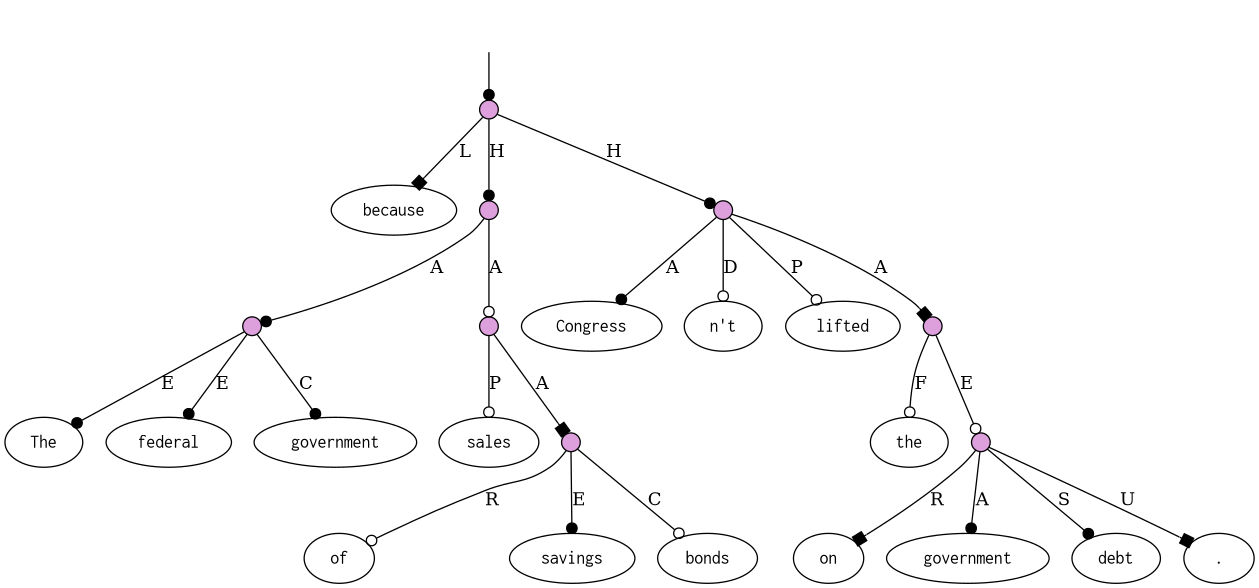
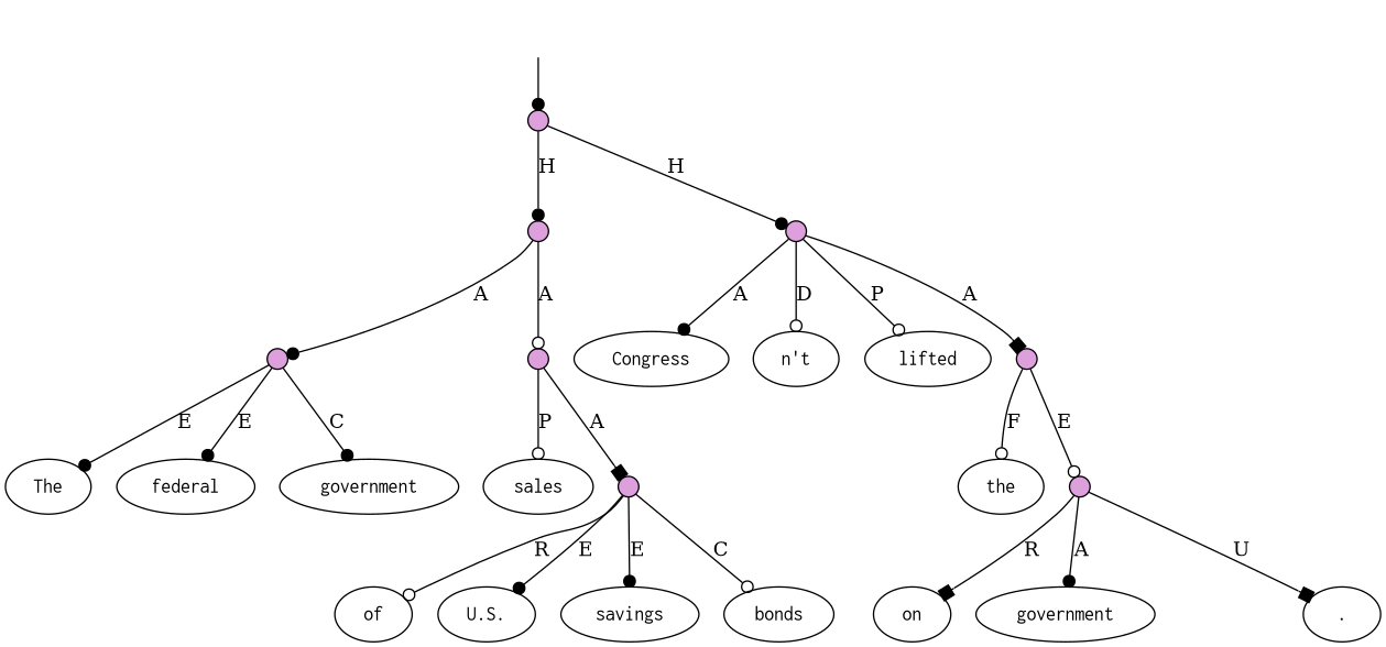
  digraph {
    edge [arrowhead=dot]
    top [style=invis]
    22 [fillcolor=plum shape=point style=filled width=0.2]
-   n3 [label=<<table align="center" border="0" cellspacing="0"><tr><td colspan="2"><font face="Courier">because</font></td></tr></table>>]
    21 [fillcolor=plum shape=point style=filled width=0.2]
    25 [fillcolor=plum shape=point style=filled width=0.2]
    20 [fillcolor=plum shape=point style=filled width=0.2]
    23 [fillcolor=plum shape=point style=filled width=0.2]
    n8 [label=<<table align="center" border="0" cellspacing="0"><tr><td colspan="2"><font face="Courier">Congress</font></td></tr></table>>]
    n9 [label=<<table align="center" border="0" cellspacing="0"><tr><td colspan="2"><font face="Courier">n&#x27;t</font></td></tr></table>>]
    n10 [label=<<table align="center" border="0" cellspacing="0"><tr><td colspan="2"><font face="Courier">lifted</font></td></tr></table>>]
    26 [fillcolor=plum shape=point style=filled width=0.2]
    n12 [label=<<table align="center" border="0" cellspacing="0"><tr><td colspan="2"><font face="Courier">The</font></td></tr></table>>]
    n13 [label=<<table align="center" border="0" cellspacing="0"><tr><td colspan="2"><font face="Courier">federal</font></td></tr></table>>]
    n14 [label=<<table align="center" border="0" cellspacing="0"><tr><td colspan="2"><font face="Courier">government</font></td></tr></table>>]
    n15 [label=<<table align="center" border="0" cellspacing="0"><tr><td colspan="2"><font face="Courier">sales</font></td></tr></table>>]
    n16 [label=<<table align="center" border="0" cellspacing="0"><tr><td colspan="2"><font face="Courier">of</font></td></tr></table>>]
+   n17 [label=<<table align="center" border="0" cellspacing="0"><tr><td colspan="2"><font face="Courier">U.S.</font></td></tr></table>>]
    n18 [label=<<table align="center" border="0" cellspacing="0"><tr><td colspan="2"><font face="Courier">savings</font></td></tr></table>>]
    n19 [label=<<table align="center" border="0" cellspacing="0"><tr><td colspan="2"><font face="Courier">bonds</font></td></tr></table>>]
    n20 [label=<<table align="center" border="0" cellspacing="0"><tr><td colspan="2"><font face="Courier">the</font></td></tr></table>>]
    n21 [label=<<table align="center" border="0" cellspacing="0"><tr><td colspan="2"><font face="Courier">on</font></td></tr></table>>]
    n22 [label=<<table align="center" border="0" cellspacing="0"><tr><td colspan="2"><font face="Courier">government</font></td></tr></table>>]
-   n23 [label=<<table align="center" border="0" cellspacing="0"><tr><td colspan="2"><font face="Courier">debt</font></td></tr></table>>]
    n24 [label=<<table align="center" border="0" cellspacing="0"><tr><td colspan="2"><font face="Courier">.</font></td></tr></table>>]
    24 [fillcolor=plum shape=point style=filled width=0.2]
    27 [fillcolor=plum shape=point style=filled width=0.2]
    top -> 22
-   22 -> n3 [arrowhead=box label=L]
    22 -> 21 [label=H]
    22 -> 25 [label=H]
    21 -> 20 [label=A]
    21 -> 23 [arrowhead=odot label=A]
    25 -> n8 [label=A]
    25 -> n9 [arrowhead=odot label=D]
    25 -> n10 [arrowhead=odot label=P]
    25 -> 26 [arrowhead=box label=A]
    20 -> n12 [label=E]
    20 -> n13 [label=E]
    20 -> n14 [label=C]
    23 -> n15 [arrowhead=odot label=P]
    23 -> 24 [arrowhead=box label=A]
    26 -> n20 [arrowhead=odot label=F]
    26 -> 27 [arrowhead=odot label=E]
    24 -> n16 [arrowhead=odot label=R]
+   24 -> n17 [label=E]
    24 -> n18 [label=E]
    24 -> n19 [arrowhead=odot label=C]
    27 -> n21 [arrowhead=box label=R]
    27 -> n22 [label=A]
-   27 -> n23 [label=S]
    27 -> n24 [arrowhead=box label=U]
  }
